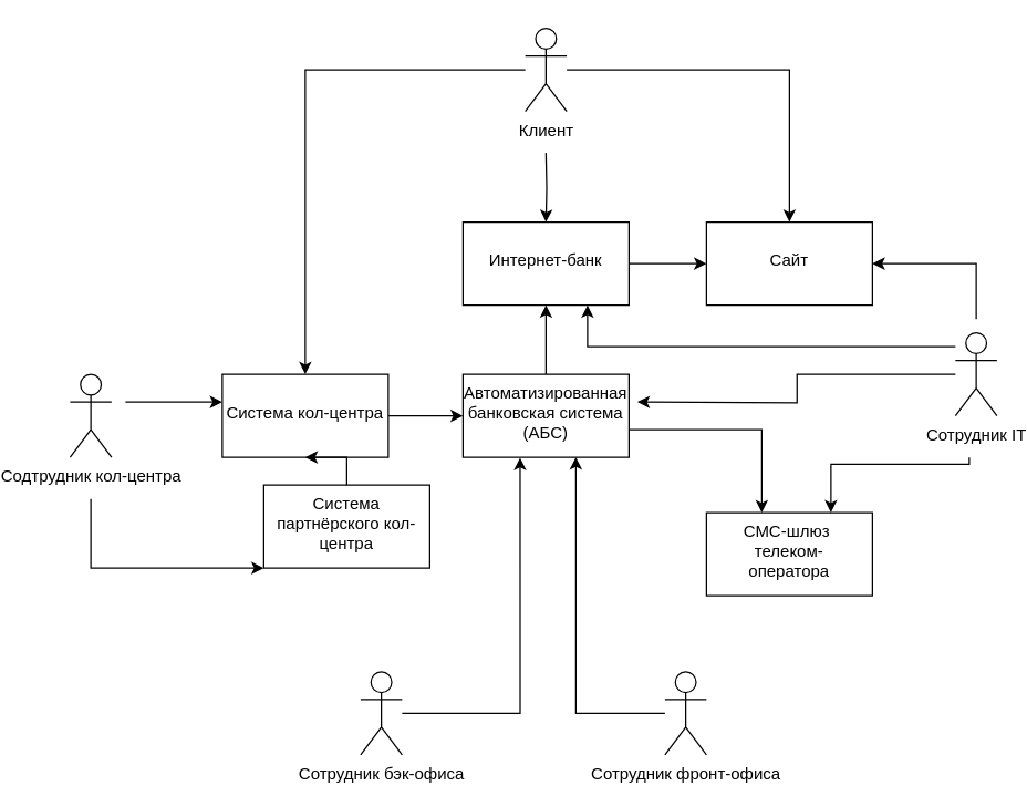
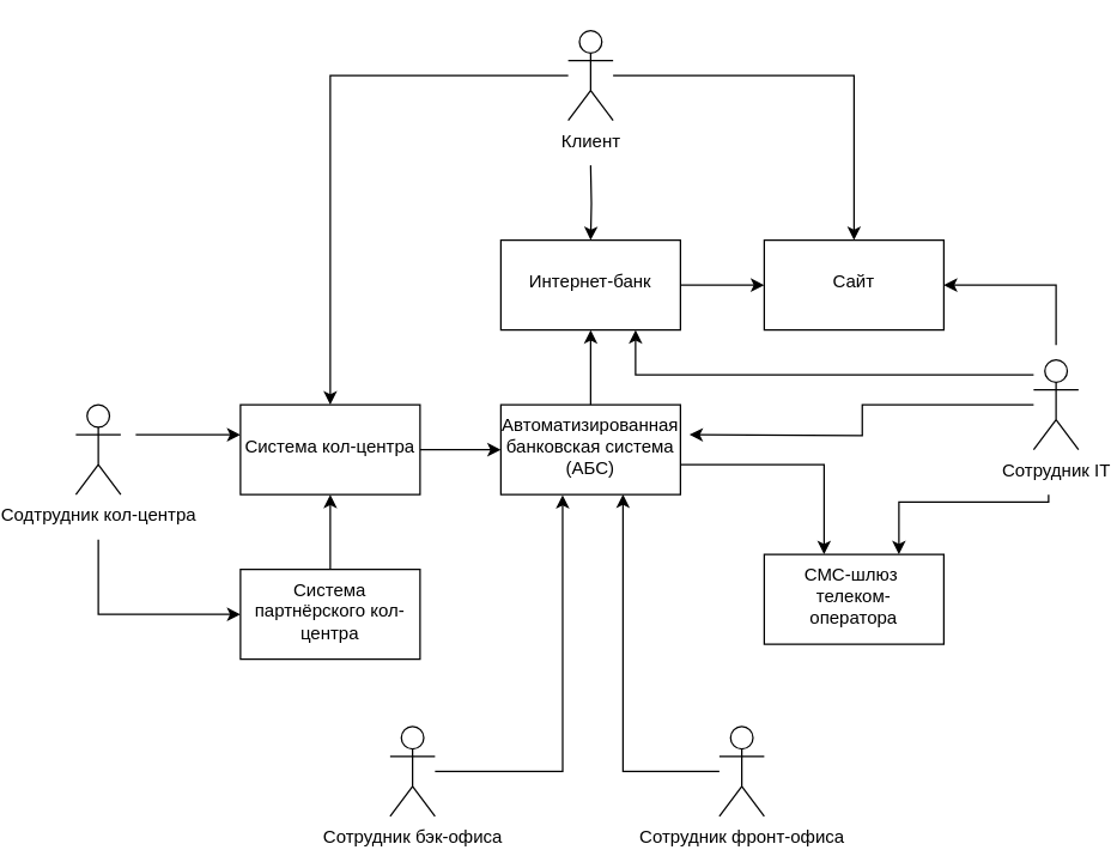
  <mxCell id="0" />
  <mxCell id="1" parent="0" />
  <mxCell id="2" value="" style="edgeStyle=orthogonalEdgeStyle;rounded=0;orthogonalLoop=1;jettySize=auto;html=1;" edge="1" parent="1" source="5" target="12"><mxGeometry relative="1" as="geometry" /></mxCell>
  <mxCell id="3" value="" style="edgeStyle=orthogonalEdgeStyle;rounded=0;orthogonalLoop=1;jettySize=auto;html=1;" edge="1" parent="1" target="14"><mxGeometry relative="1" as="geometry"><mxPoint x="364" y="110" as="sourcePoint" /></mxGeometry></mxCell>
  <mxCell id="4" value="" style="edgeStyle=orthogonalEdgeStyle;rounded=0;orthogonalLoop=1;jettySize=auto;html=1;" edge="1" parent="1" source="5" target="15"><mxGeometry relative="1" as="geometry" /></mxCell>
  <mxCell id="5" value="Клиент" style="shape=umlActor;verticalLabelPosition=bottom;verticalAlign=top;outlineConnect=0;labelPosition=center;align=center;horizontal=1;labelBorderColor=none;labelBackgroundColor=none;textShadow=0;html=1;" vertex="1" parent="1"><mxGeometry x="349" y="20" width="30" height="60" as="geometry" /></mxCell>
  <mxCell id="6" value="" style="edgeStyle=orthogonalEdgeStyle;rounded=0;orthogonalLoop=1;jettySize=auto;html=1;" edge="1" parent="1" target="17"><mxGeometry relative="1" as="geometry"><mxPoint x="35" y="360" as="sourcePoint" /><Array as="points"><mxPoint x="35" y="410" /></Array></mxGeometry></mxCell>
  <mxCell id="7" value="" style="edgeStyle=orthogonalEdgeStyle;rounded=0;orthogonalLoop=1;jettySize=auto;html=1;" edge="1" parent="1" target="12"><mxGeometry relative="1" as="geometry"><mxPoint x="60" y="290" as="sourcePoint" /><mxPoint x="120" y="291" as="targetPoint" /><Array as="points"><mxPoint x="90" y="290" /><mxPoint x="90" y="290" /></Array></mxGeometry></mxCell>
  <mxCell id="8" value="Содтрудник кол-центра" style="shape=umlActor;verticalLabelPosition=bottom;verticalAlign=top;html=1;outlineConnect=0;" vertex="1" parent="1"><mxGeometry x="20" y="270" width="30" height="60" as="geometry" /></mxCell>
  <mxCell id="9" value="" style="edgeStyle=orthogonalEdgeStyle;rounded=0;orthogonalLoop=1;jettySize=auto;html=1;entryX=0.344;entryY=1.006;entryDx=0;entryDy=0;entryPerimeter=0;" edge="1" parent="1" source="10" target="22"><mxGeometry relative="1" as="geometry" /></mxCell>
  <mxCell id="10" value="Сотрудник бэк-офиса" style="shape=umlActor;verticalLabelPosition=bottom;verticalAlign=top;html=1;outlineConnect=0;" vertex="1" parent="1"><mxGeometry x="230" y="485" width="30" height="60" as="geometry" /></mxCell>
  <mxCell id="11" value="" style="edgeStyle=orthogonalEdgeStyle;rounded=0;orthogonalLoop=1;jettySize=auto;html=1;" edge="1" parent="1" source="12" target="22"><mxGeometry relative="1" as="geometry" /></mxCell>
  <mxCell id="12" value="&lt;br&gt;&lt;div&gt;Система кол-центра&lt;br&gt;&lt;/div&gt;" style="whiteSpace=wrap;html=1;verticalAlign=top;labelBorderColor=none;labelBackgroundColor=none;" vertex="1" parent="1"><mxGeometry x="130" y="270" width="120" height="60" as="geometry" /></mxCell>
  <mxCell id="13" value="" style="edgeStyle=orthogonalEdgeStyle;rounded=0;orthogonalLoop=1;jettySize=auto;html=1;" edge="1" parent="1" source="14" target="15"><mxGeometry relative="1" as="geometry" /></mxCell>
  <mxCell id="14" value="&lt;div&gt;&lt;/div&gt;&lt;div&gt;&lt;br&gt;&lt;/div&gt;&lt;div&gt;Интернет-банк&lt;br&gt;&lt;/div&gt;" style="whiteSpace=wrap;html=1;verticalAlign=top;labelBorderColor=none;labelBackgroundColor=none;" vertex="1" parent="1"><mxGeometry x="304" y="160" width="120" height="60" as="geometry" /></mxCell>
  <mxCell id="15" value="&lt;div&gt;&lt;br&gt;&lt;/div&gt;&lt;div&gt;Сайт&lt;/div&gt;" style="whiteSpace=wrap;html=1;verticalAlign=top;labelBorderColor=none;labelBackgroundColor=none;" vertex="1" parent="1"><mxGeometry x="480" y="160" width="120" height="60" as="geometry" /></mxCell>
  <mxCell id="16" value="" style="edgeStyle=orthogonalEdgeStyle;rounded=0;orthogonalLoop=1;jettySize=auto;html=1;" edge="1" parent="1" source="17" target="12"><mxGeometry relative="1" as="geometry" /></mxCell>
- <mxCell id="17" value="Система партнёрского кол-центра" style="whiteSpace=wrap;html=1;verticalAlign=top;" vertex="1" parent="1"><mxGeometry x="160" y="350" width="120" height="60" as="geometry" /></mxCell>
+ <mxCell id="17" value="Система партнёрского кол-центра" style="whiteSpace=wrap;html=1;verticalAlign=top;" vertex="1" parent="1"><mxGeometry x="130" y="380" width="120" height="60" as="geometry" /></mxCell>
  <mxCell id="18" value="" style="edgeStyle=orthogonalEdgeStyle;rounded=0;orthogonalLoop=1;jettySize=auto;html=1;entryX=0.68;entryY=0.998;entryDx=0;entryDy=0;entryPerimeter=0;" edge="1" parent="1" source="19" target="22"><mxGeometry relative="1" as="geometry" /></mxCell>
  <mxCell id="19" value="Сотрудник фронт-офиса" style="shape=umlActor;verticalLabelPosition=bottom;verticalAlign=top;html=1;outlineConnect=0;" vertex="1" parent="1"><mxGeometry x="450" y="485" width="30" height="60" as="geometry" /></mxCell>
  <mxCell id="20" value="" style="edgeStyle=orthogonalEdgeStyle;rounded=0;orthogonalLoop=1;jettySize=auto;html=1;" edge="1" parent="1" source="22" target="14"><mxGeometry relative="1" as="geometry" /></mxCell>
  <mxCell id="21" value="" style="edgeStyle=orthogonalEdgeStyle;rounded=0;orthogonalLoop=1;jettySize=auto;html=1;" edge="1" parent="1" source="22" target="23"><mxGeometry relative="1" as="geometry"><Array as="points"><mxPoint x="520" y="310" /></Array></mxGeometry></mxCell>
  <mxCell id="22" value="Автоматизированная банковская система (АБС)" style="whiteSpace=wrap;html=1;verticalAlign=top;" vertex="1" parent="1"><mxGeometry x="304" y="270" width="120" height="60" as="geometry" /></mxCell>
  <mxCell id="23" value="&lt;div&gt;&lt;span style=&quot;background-color: initial;&quot;&gt;СМС-шлюз&amp;nbsp;&lt;/span&gt;&lt;br&gt;&lt;/div&gt;&lt;div&gt;телеком-&lt;/div&gt;&lt;div&gt;оператора&lt;/div&gt;" style="whiteSpace=wrap;html=1;verticalAlign=top;" vertex="1" parent="1"><mxGeometry x="480" y="370" width="120" height="60" as="geometry" /></mxCell>
  <mxCell id="24" value="" style="edgeStyle=orthogonalEdgeStyle;rounded=0;orthogonalLoop=1;jettySize=auto;html=1;" edge="1" parent="1" source="27"><mxGeometry relative="1" as="geometry"><mxPoint x="430" y="290" as="targetPoint" /></mxGeometry></mxCell>
  <mxCell id="25" value="" style="edgeStyle=orthogonalEdgeStyle;rounded=0;orthogonalLoop=1;jettySize=auto;html=1;entryX=1;entryY=0.5;entryDx=0;entryDy=0;" edge="1" parent="1" target="15"><mxGeometry relative="1" as="geometry"><mxPoint x="675" y="230" as="sourcePoint" /><mxPoint x="645" y="160" as="targetPoint" /><Array as="points"><mxPoint x="675" y="190" /></Array></mxGeometry></mxCell>
  <mxCell id="26" value="" style="edgeStyle=orthogonalEdgeStyle;rounded=0;orthogonalLoop=1;jettySize=auto;html=1;entryX=0.75;entryY=0;entryDx=0;entryDy=0;" edge="1" parent="1" target="23"><mxGeometry relative="1" as="geometry"><mxPoint x="670" y="330" as="sourcePoint" /><Array as="points"><mxPoint x="670" y="335" /><mxPoint x="570" y="335" /></Array></mxGeometry></mxCell>
  <mxCell id="27" value="Сотрудник IT" style="shape=umlActor;verticalLabelPosition=bottom;verticalAlign=top;html=1;outlineConnect=0;" vertex="1" parent="1"><mxGeometry x="660" y="240" width="30" height="60" as="geometry" /></mxCell>
  <mxCell id="28" value="" style="edgeStyle=orthogonalEdgeStyle;rounded=0;orthogonalLoop=1;jettySize=auto;html=1;entryX=0.75;entryY=1;entryDx=0;entryDy=0;" edge="1" parent="1" source="27" target="14"><mxGeometry relative="1" as="geometry"><mxPoint x="600" y="250" as="sourcePoint" /><mxPoint x="440" y="300" as="targetPoint" /><Array as="points"><mxPoint x="394" y="250" /></Array></mxGeometry></mxCell>
